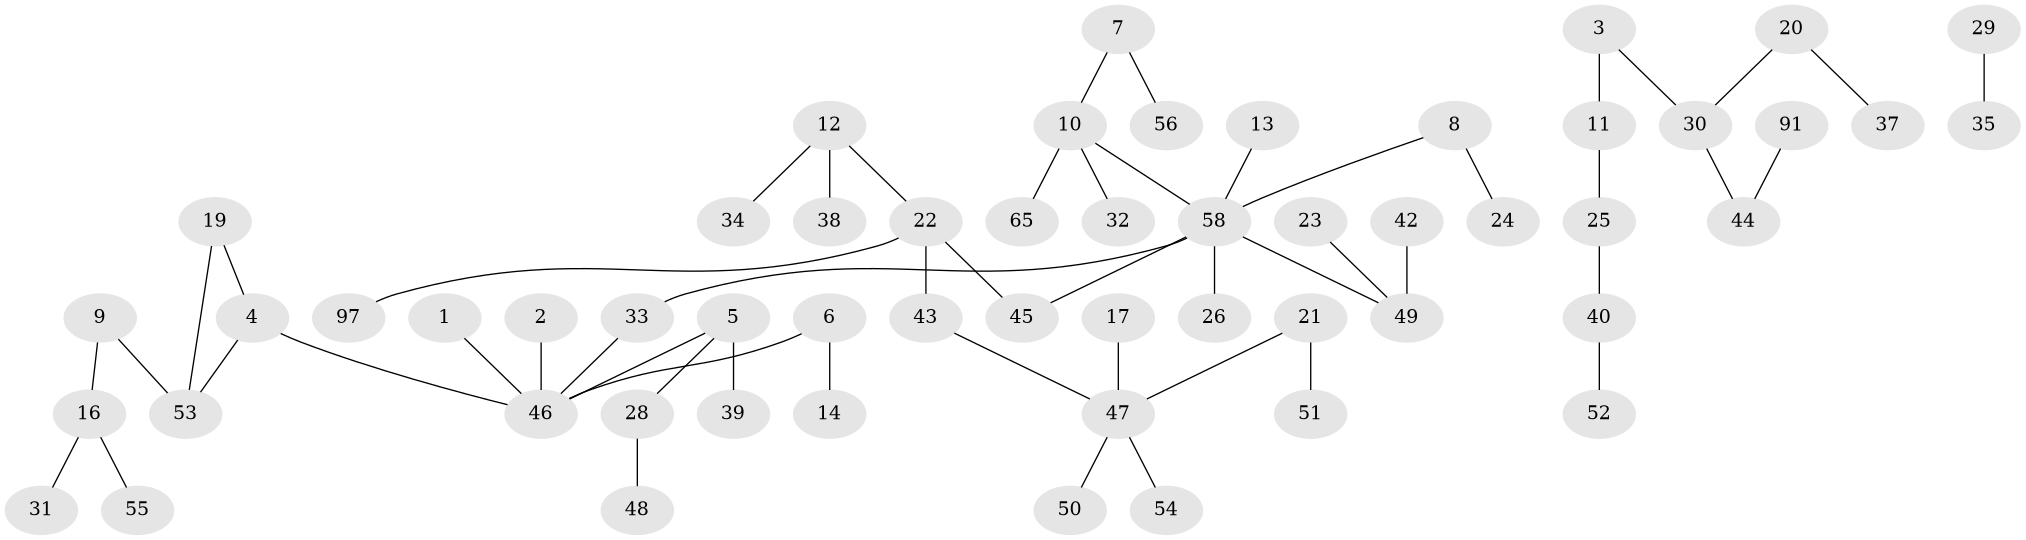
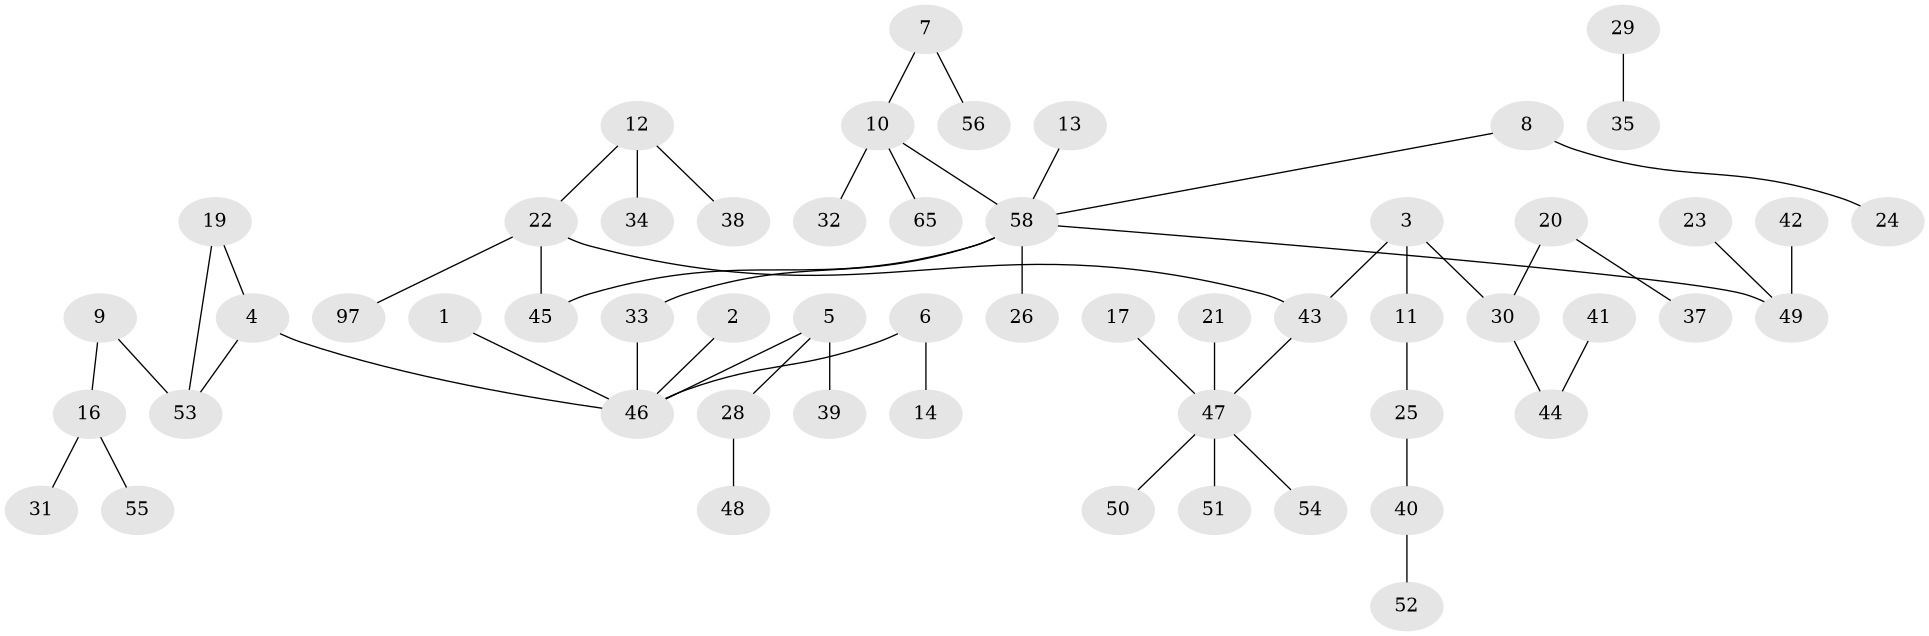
  graph {
    node [color=gray90 style=filled]
    edge [weight=1.0]
    1
    46
    2
    3
    11
    30
    43
    25
    44
    47
    4
    53
    5
    28
    39
    48
    6
    14
    7
    10
    n21 [label=56]
    n22 [label=58]
    n23 [label=65]
    32
    8
    24
    26
    33
    45
    49
    9
    16
    31
    55
    40
    12
    22
    34
    38
    n40 [label=97]
    13
    17
    50
    51
    54
    19
    20
    37
    21
    23
    52
    29
    35
-   41 [label=91]
+   41
    42
    1 -- 46
    2 -- 46
    3 -- 11
    3 -- 30
+   3 -- 43
    11 -- 25
    30 -- 44
    43 -- 47
    25 -- 40
    47 -- 50
-   21 -- 51
+   47 -- 51
    47 -- 54
    4 -- 46
    4 -- 53
    5 -- 46
    5 -- 28
    5 -- 39
    28 -- 48
    6 -- 46
    6 -- 14
    7 -- 10
    7 -- n21
    10 -- n22
    10 -- n23
    10 -- 32
    n22 -- 26
    n22 -- 33
    n22 -- 45
    n22 -- 49
    8 -- n22
    8 -- 24
    33 -- 46
    9 -- 53
    9 -- 16
    16 -- 31
    16 -- 55
    40 -- 52
    12 -- 22
    12 -- 34
    12 -- 38
    22 -- 43
    22 -- 45
    22 -- n40
    13 -- n22
    17 -- 47
    19 -- 4
    19 -- 53
    20 -- 30
    20 -- 37
    21 -- 47
    23 -- 49
    29 -- 35
    41 -- 44
    42 -- 49
  }
